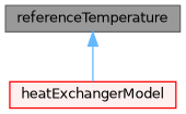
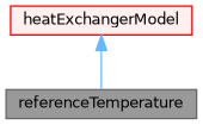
  digraph {
    node [fontname=Helvetica fontsize=10 shape=box style=filled]
    n1 [color=gray40 fillcolor=grey60 fontcolor=black height=0.2 label=referenceTemperature width=0.4]
    n2 [color=red fillcolor="#FFF0F0" height=0.2 label=heatExchangerModel width=0.4]
-   n1 -> n2 [color=steelblue1 dir=back fontname=Helvetica fontsize=10 labelfontname=Helvetica labelfontsize=10 style=solid]
+   n2 -> n1 [color=steelblue1 dir=back fontname=Helvetica fontsize=10 labelfontname=Helvetica labelfontsize=10 style=solid]
  }
